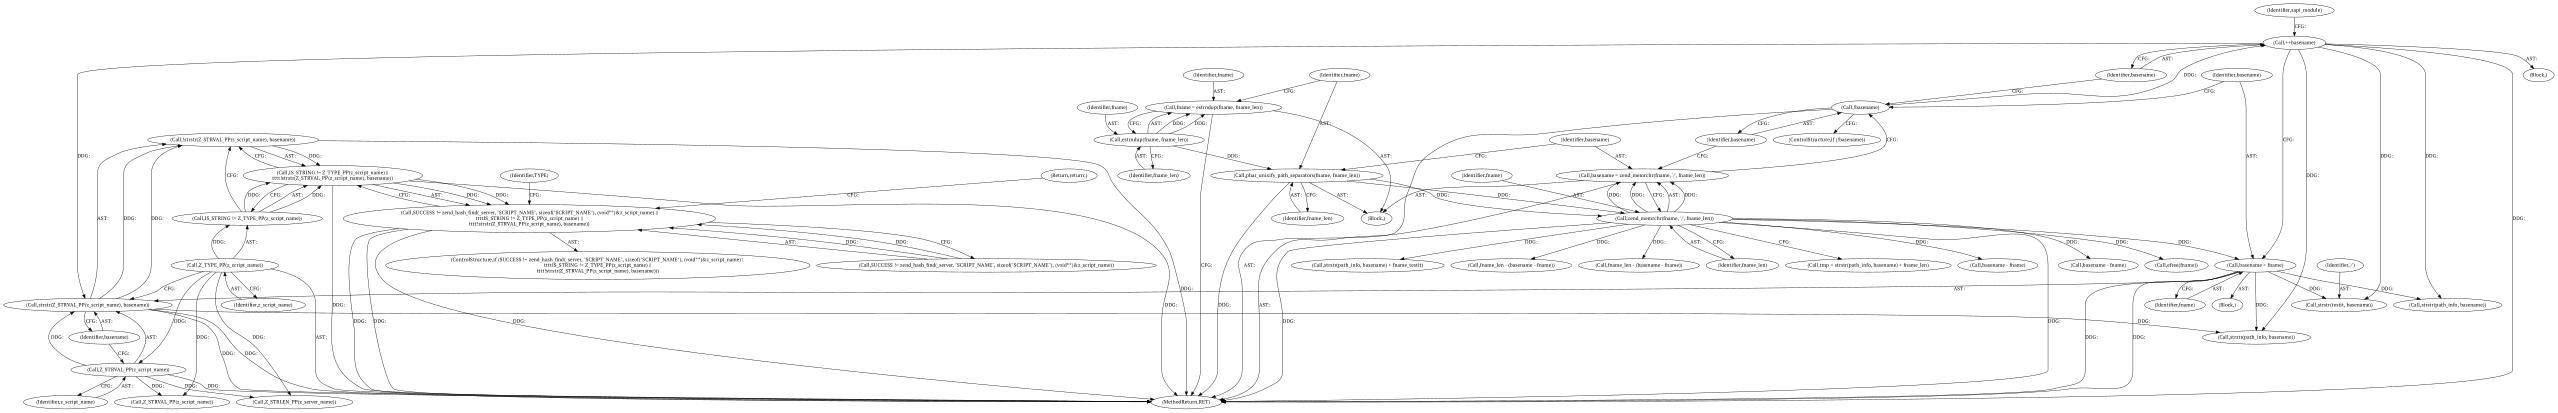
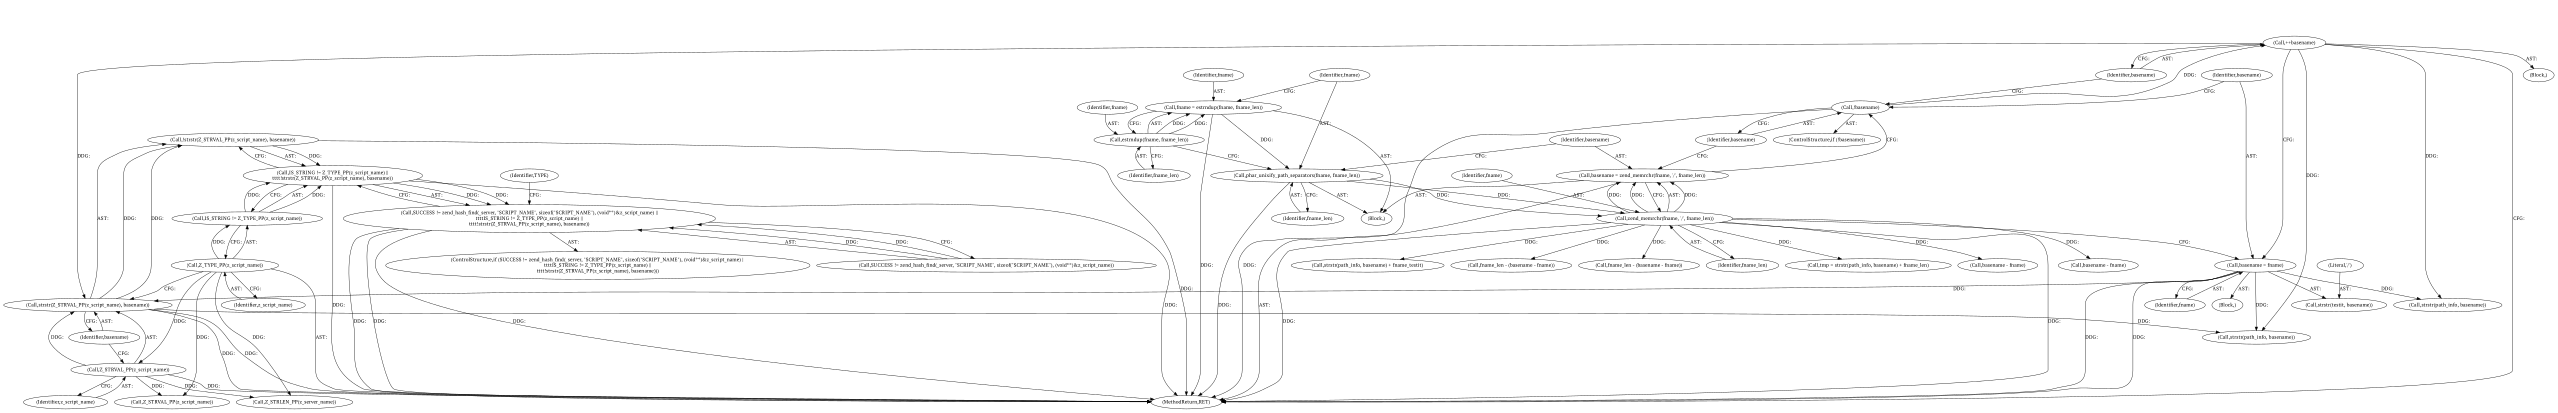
  digraph {
    fontname="PT Serif"
    node [fontname="PT Serif"]
    edge [fontname="PT Serif"]
    n1 [label="(Call,!strstr(Z_STRVAL_PP(z_script_name), basename))"]
    n2 [label="(Call,IS_STRING != Z_TYPE_PP(z_script_name) ||\n\t\t\t\t!strstr(Z_STRVAL_PP(z_script_name), basename))"]
    n3 [label="(MethodReturn,RET)"]
    n4 [label="(Call,strstr(Z_STRVAL_PP(z_script_name), basename))"]
    n5 [label="(Identifier,basename)"]
    n6 [label="(Call,strstr(path_info, basename))"]
    n7 [label="(Call,IS_STRING != Z_TYPE_PP(z_script_name))"]
    n8 [label="(Call,SUCCESS != zend_hash_find(_server, \"SCRIPT_NAME\", sizeof(\"SCRIPT_NAME\"), (void**)&z_script_name) ||\n\t\t\t\tIS_STRING != Z_TYPE_PP(z_script_name) ||\n\t\t\t\t!strstr(Z_STRVAL_PP(z_script_name), basename))"]
    n9 [label="(Call,Z_STRVAL_PP(z_script_name))"]
    n10 [label="(Call,Z_STRVAL_PP(z_script_name))"]
    n11 [label="(Call,Z_STRLEN_PP(z_server_name))"]
    n12 [label="(Identifier,z_script_name)"]
    n13 [label="(Call,Z_TYPE_PP(z_script_name))"]
    n14 [label="(Identifier,z_script_name)"]
    n15 [label="(Call,basename = fname)"]
    n16 [label="(Identifier,fname)"]
    n17 [label="(Call,strstr(path_info, basename))"]
    n18 [label="(Call,strstr(testit, basename))"]
    n19 [label="(Block,)"]
    n20 [label="(Call,zend_memrchr(fname, '/', fname_len))"]
    n21 [label="(Call,basename = zend_memrchr(fname, '/', fname_len))"]
    n22 [label="(Call,basename - fname)"]
-   n23 [label="(Call,efree(fname))"]
    n24 [label="(Call,strstr(path_info, basename) + fname_testit)"]
    n25 [label="(Call,fname_len - (basename - fname))"]
    n26 [label="(Call,fname_len - (basename - fname))"]
    n27 [label="(Identifier,fname_len)"]
    n28 [label="(Call,tmp = strstr(path_info, basename) + fname_len)"]
    n29 [label="(Call,basename - fname)"]
    n30 [label="(Block,)"]
    n31 [label="(Call,!basename)"]
    n32 [label="(Call,phar_unixify_path_separators(fname, fname_len))"]
    n33 [label="(Identifier,fname_len)"]
    n34 [label="(Call,fname = estrndup(fname, fname_len))"]
    n35 [label="(Call,estrndup(fname, fname_len))"]
    n36 [label="(Identifier,fname_len)"]
    n37 [label="(Call,++basename)"]
    n38 [label="(Identifier,basename)"]
    n39 [label="(Block,)"]
    n40 [label="(Identifier,basename)"]
    n41 [label="(ControlStructure,if (!basename))"]
    n42 [label="(ControlStructure,if (SUCCESS != zend_hash_find(_server, \"SCRIPT_NAME\", sizeof(\"SCRIPT_NAME\"), (void**)&z_script_name) ||\n\t\t\t\tIS_STRING != Z_TYPE_PP(z_script_name) ||\n\t\t\t\t!strstr(Z_STRVAL_PP(z_script_name), basename)))"]
    n43 [label="(Call,SUCCESS != zend_hash_find(_server, \"SCRIPT_NAME\", sizeof(\"SCRIPT_NAME\"), (void**)&z_script_name))"]
    n44 [label="(Identifier,TYPE)"]
    n45 [label="(Identifier,basename)"]
    n46 [label="(Identifier,fname)"]
    n47 [label="(Identifier,fname)"]
    n48 [label="(Identifier,fname)"]
    n49 [label="(Identifier,basename)"]
-   n50 [label="(Return,return;)"]
-   n51 [label="(Identifier,sapi_module)"]
-   n52 [label="(Identifier,'/')"]
+   n52 [label="(Literal,'/')"]
    n53 [label="(Identifier,fname)"]
    n1 -> n2 [label="AST: "]
    n1 -> n2 [label="DDG: "]
    n1 -> n3 [label="DDG: "]
    n2 -> n1 [label="CFG: "]
    n2 -> n3 [label="DDG: "]
    n2 -> n3 [label="DDG: "]
    n2 -> n7 [label="CFG: "]
    n2 -> n8 [label="AST: "]
    n2 -> n8 [label="DDG: "]
    n2 -> n8 [label="DDG: "]
    n4 -> n1 [label="AST: "]
    n4 -> n1 [label="DDG: "]
    n4 -> n1 [label="DDG: "]
    n4 -> n3 [label="DDG: "]
    n4 -> n3 [label="DDG: "]
    n4 -> n5 [label="CFG: "]
    n4 -> n6 [label="DDG: "]
    n5 -> n4 [label="AST: "]
    n5 -> n9 [label="CFG: "]
    n7 -> n2 [label="AST: "]
    n7 -> n2 [label="DDG: "]
    n7 -> n2 [label="DDG: "]
-   n7 -> n1 [label="CFG: "]
+   n7 -> n13 [label="CFG: "]
    n8 -> n2 [label="CFG: "]
    n8 -> n3 [label="DDG: "]
    n8 -> n3 [label="DDG: "]
    n8 -> n3 [label="DDG: "]
    n8 -> n42 [label="AST: "]
    n8 -> n43 [label="CFG: "]
    n9 -> n3 [label="DDG: "]
    n9 -> n4 [label="AST: "]
    n9 -> n4 [label="DDG: "]
    n9 -> n10 [label="DDG: "]
    n9 -> n11 [label="DDG: "]
    n9 -> n12 [label="CFG: "]
    n12 -> n9 [label="AST: "]
    n13 -> n3 [label="AST: "]
    n13 -> n4 [label="CFG: "]
    n13 -> n7 [label="AST: "]
    n13 -> n7 [label="DDG: "]
    n13 -> n9 [label="DDG: "]
    n13 -> n10 [label="DDG: "]
    n13 -> n11 [label="DDG: "]
    n13 -> n14 [label="CFG: "]
    n14 -> n13 [label="AST: "]
    n15 -> n3 [label="DDG: "]
    n15 -> n3 [label="DDG: "]
-   n15 -> n4 [label="AST: "]
+   n15 -> n4 [label="DDG: "]
    n15 -> n6 [label="DDG: "]
    n15 -> n16 [label="CFG: "]
    n15 -> n17 [label="DDG: "]
-   n15 -> n18 [label="DDG: "]
+   n15 -> n18 [label="AST: "]
    n15 -> n19 [label="AST: "]
    n16 -> n15 [label="AST: "]
    n20 -> n3 [label="DDG: "]
    n20 -> n3 [label="DDG: "]
-   n20 -> n15 [label="DDG: "]
+   n20 -> n15 [label="CFG: "]
    n20 -> n21 [label="AST: "]
    n20 -> n21 [label="DDG: "]
    n20 -> n21 [label="DDG: "]
    n20 -> n21 [label="DDG: "]
    n20 -> n22 [label="DDG: "]
-   n20 -> n23 [label="DDG: "]
    n20 -> n24 [label="DDG: "]
    n20 -> n25 [label="DDG: "]
    n20 -> n26 [label="DDG: "]
    n20 -> n27 [label="CFG: "]
-   n20 -> n28 [label="CFG: "]
+   n20 -> n28 [label="DDG: "]
    n20 -> n29 [label="DDG: "]
    n21 -> n3 [label="AST: "]
    n21 -> n20 [label="CFG: "]
    n21 -> n30 [label="AST: "]
    n21 -> n31 [label="CFG: "]
    n27 -> n20 [label="AST: "]
-   n31 -> n3 [label="AST: "]
+   n31 -> n3 [label="DDG: "]
    n31 -> n37 [label="DDG: "]
    n31 -> n40 [label="CFG: "]
-   n31 -> n41 [label="CFG: "]
+   n31 -> n41 [label="AST: "]
    n32 -> n3 [label="DDG: "]
    n32 -> n20 [label="DDG: "]
    n32 -> n20 [label="DDG: "]
    n32 -> n30 [label="AST: "]
    n32 -> n33 [label="CFG: "]
    n33 -> n32 [label="AST: "]
-   n34 -> n3 [label="CFG: "]
+   n34 -> n3 [label="DDG: "]
    n34 -> n30 [label="AST: "]
+   n34 -> n32 [label="DDG: "]
    n34 -> n35 [label="CFG: "]
-   n35 -> n32 [label="DDG: "]
+   n35 -> n32 [label="CFG: "]
    n35 -> n34 [label="AST: "]
    n35 -> n34 [label="DDG: "]
    n35 -> n34 [label="DDG: "]
    n35 -> n36 [label="CFG: "]
    n36 -> n35 [label="AST: "]
-   n37 -> n3 [label="DDG: "]
+   n37 -> n3 [label="CFG: "]
    n37 -> n4 [label="DDG: "]
    n37 -> n6 [label="DDG: "]
    n37 -> n15 [label="CFG: "]
    n37 -> n17 [label="DDG: "]
-   n37 -> n18 [label="DDG: "]
    n37 -> n38 [label="CFG: "]
    n37 -> n39 [label="AST: "]
    n38 -> n31 [label="CFG: "]
    n38 -> n37 [label="AST: "]
    n40 -> n21 [label="CFG: "]
    n40 -> n31 [label="AST: "]
    n43 -> n8 [label="AST: "]
    n43 -> n8 [label="DDG: "]
    n43 -> n8 [label="DDG: "]
    n44 -> n8 [label="CFG: "]
    n45 -> n21 [label="AST: "]
    n45 -> n32 [label="CFG: "]
    n46 -> n34 [label="AST: "]
    n47 -> n20 [label="AST: "]
    n48 -> n35 [label="AST: "]
    n49 -> n15 [label="AST: "]
    n49 -> n31 [label="CFG: "]
-   n50 -> n8 [label="CFG: "]
-   n51 -> n37 [label="CFG: "]
    n52 -> n18 [label="AST: "]
    n53 -> n32 [label="AST: "]
    n53 -> n34 [label="CFG: "]
  }
